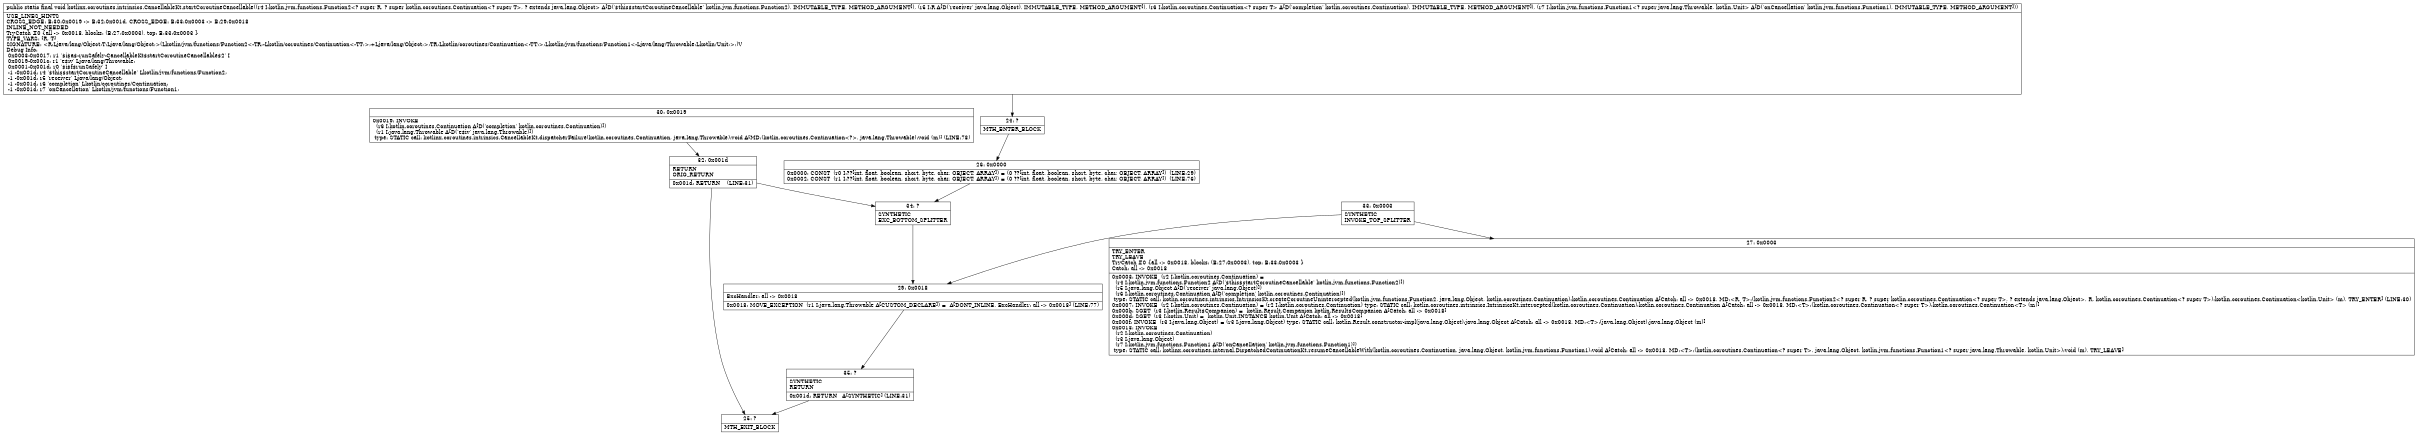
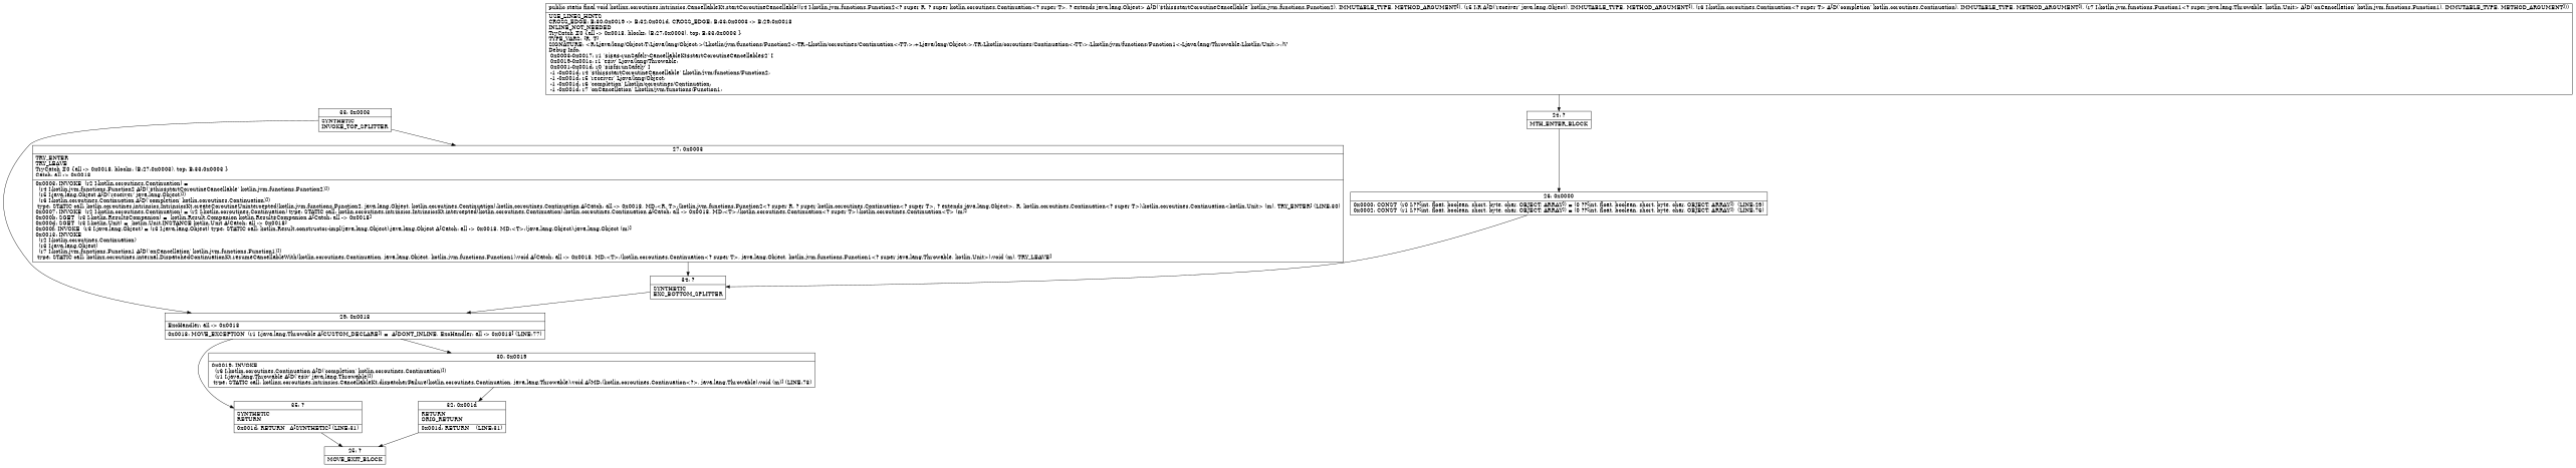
  digraph {
    node [shape=record]
    n1 [label="{24\:\ ?|MTH_ENTER_BLOCK\l}"]
    n2 [label="{26\:\ 0x0000|0x0000: CONST  (r0 I:??[int, float, boolean, short, byte, char, OBJECT, ARRAY]) = (0 ??[int, float, boolean, short, byte, char, OBJECT, ARRAY])  (LINE:29)\l0x0002: CONST  (r1 I:??[int, float, boolean, short, byte, char, OBJECT, ARRAY]) = (0 ??[int, float, boolean, short, byte, char, OBJECT, ARRAY])  (LINE:76)\l}"]
    n3 [label="{34\:\ ?|SYNTHETIC\lEXC_BOTTOM_SPLITTER\l}"]
    n4 [label="{33\:\ 0x0003|SYNTHETIC\lINVOKE_TOP_SPLITTER\l}"]
    n5 [label="{27\:\ 0x0003|TRY_ENTER\lTRY_LEAVE\lTryCatch #0 \{all \-\> 0x0018, blocks: (B:27:0x0003), top: B:33:0x0003 \}\lCatch: all \-\> 0x0018\l|0x0003: INVOKE  (r2 I:kotlin.coroutines.Continuation) = \l  (r4 I:kotlin.jvm.functions.Function2 A[D('$this$startCoroutineCancellable' kotlin.jvm.functions.Function2)])\l  (r5 I:java.lang.Object A[D('receiver' java.lang.Object)])\l  (r6 I:kotlin.coroutines.Continuation A[D('completion' kotlin.coroutines.Continuation)])\l type: STATIC call: kotlin.coroutines.intrinsics.IntrinsicsKt.createCoroutineUnintercepted(kotlin.jvm.functions.Function2, java.lang.Object, kotlin.coroutines.Continuation):kotlin.coroutines.Continuation A[Catch: all \-\> 0x0018, MD:\<R, T\>:(kotlin.jvm.functions.Function2\<? super R, ? super kotlin.coroutines.Continuation\<? super T\>, ? extends java.lang.Object\>, R, kotlin.coroutines.Continuation\<? super T\>):kotlin.coroutines.Continuation\<kotlin.Unit\> (m), TRY_ENTER] (LINE:30)\l0x0007: INVOKE  (r2 I:kotlin.coroutines.Continuation) = (r2 I:kotlin.coroutines.Continuation) type: STATIC call: kotlin.coroutines.intrinsics.IntrinsicsKt.intercepted(kotlin.coroutines.Continuation):kotlin.coroutines.Continuation A[Catch: all \-\> 0x0018, MD:\<T\>:(kotlin.coroutines.Continuation\<? super T\>):kotlin.coroutines.Continuation\<T\> (m)]\l0x000b: SGET  (r3 I:kotlin.Result$Companion) =  kotlin.Result.Companion kotlin.Result$Companion A[Catch: all \-\> 0x0018]\l0x000d: SGET  (r3 I:kotlin.Unit) =  kotlin.Unit.INSTANCE kotlin.Unit A[Catch: all \-\> 0x0018]\l0x000f: INVOKE  (r3 I:java.lang.Object) = (r3 I:java.lang.Object) type: STATIC call: kotlin.Result.constructor\-impl(java.lang.Object):java.lang.Object A[Catch: all \-\> 0x0018, MD:\<T\>:(java.lang.Object):java.lang.Object (m)]\l0x0013: INVOKE  \l  (r2 I:kotlin.coroutines.Continuation)\l  (r3 I:java.lang.Object)\l  (r7 I:kotlin.jvm.functions.Function1 A[D('onCancellation' kotlin.jvm.functions.Function1)])\l type: STATIC call: kotlinx.coroutines.internal.DispatchedContinuationKt.resumeCancellableWith(kotlin.coroutines.Continuation, java.lang.Object, kotlin.jvm.functions.Function1):void A[Catch: all \-\> 0x0018, MD:\<T\>:(kotlin.coroutines.Continuation\<? super T\>, java.lang.Object, kotlin.jvm.functions.Function1\<? super java.lang.Throwable, kotlin.Unit\>):void (m), TRY_LEAVE]\l}"]
    n6 [label="{29\:\ 0x0018|ExcHandler: all \-\> 0x0018\l|0x0018: MOVE_EXCEPTION  (r1 I:java.lang.Throwable A[CUSTOM_DECLARE]) =  A[DONT_INLINE, ExcHandler: all \-\> 0x0018] (LINE:77)\l}"]
    n7 [label="{35\:\ ?|SYNTHETIC\lRETURN\l|0x001d: RETURN   A[SYNTHETIC] (LINE:31)\l}"]
    n8 [label="{30\:\ 0x0019|0x0019: INVOKE  \l  (r6 I:kotlin.coroutines.Continuation A[D('completion' kotlin.coroutines.Continuation)])\l  (r1 I:java.lang.Throwable A[D('e$iv' java.lang.Throwable)])\l type: STATIC call: kotlinx.coroutines.intrinsics.CancellableKt.dispatcherFailure(kotlin.coroutines.Continuation, java.lang.Throwable):void A[MD:(kotlin.coroutines.Continuation\<?\>, java.lang.Throwable):void (m)] (LINE:78)\l}"]
-   n9 [label="{25\:\ ?|MTH_EXIT_BLOCK\l}"]
+   n9 [label="{25\:\ ?|MOVE_EXIT_BLOCK\l}"]
    n10 [label="{32\:\ 0x001d|RETURN\lORIG_RETURN\l|0x001d: RETURN    (LINE:31)\l}"]
    n11 [label="{public static final void kotlinx.coroutines.intrinsics.CancellableKt.startCoroutineCancellable((r4 I:kotlin.jvm.functions.Function2\<? super R, ? super kotlin.coroutines.Continuation\<? super T\>, ? extends java.lang.Object\> A[D('$this$startCoroutineCancellable' kotlin.jvm.functions.Function2), IMMUTABLE_TYPE, METHOD_ARGUMENT]), (r5 I:R A[D('receiver' java.lang.Object), IMMUTABLE_TYPE, METHOD_ARGUMENT]), (r6 I:kotlin.coroutines.Continuation\<? super T\> A[D('completion' kotlin.coroutines.Continuation), IMMUTABLE_TYPE, METHOD_ARGUMENT]), (r7 I:kotlin.jvm.functions.Function1\<? super java.lang.Throwable, kotlin.Unit\> A[D('onCancellation' kotlin.jvm.functions.Function1), IMMUTABLE_TYPE, METHOD_ARGUMENT]))  | USE_LINES_HINTS\lCROSS_EDGE: B:30:0x0019 \-\> B:32:0x001d, CROSS_EDGE: B:33:0x0003 \-\> B:29:0x0018\lINLINE_NOT_NEEDED\lTryCatch #0 \{all \-\> 0x0018, blocks: (B:27:0x0003), top: B:33:0x0003 \}\lTYPE_VARS: [R, T]\lSIGNATURE: \<R:Ljava\/lang\/Object;T:Ljava\/lang\/Object;\>(Lkotlin\/jvm\/functions\/Function2\<\-TR;\-Lkotlin\/coroutines\/Continuation\<\-TT;\>;+Ljava\/lang\/Object;\>;TR;Lkotlin\/coroutines\/Continuation\<\-TT;\>;Lkotlin\/jvm\/functions\/Function1\<\-Ljava\/lang\/Throwable;Lkotlin\/Unit;\>;)V\lDebug Info:\l  0x0003\-0x0017: r1 '$i$a$\-runSafely\-CancellableKt$startCoroutineCancellable$2' I\l  0x0019\-0x001c: r1 'e$iv' Ljava\/lang\/Throwable;\l  0x0001\-0x001d: r0 '$i$f$runSafely' I\l  \-1 \-0x001d: r4 '$this$startCoroutineCancellable' Lkotlin\/jvm\/functions\/Function2;\l  \-1 \-0x001d: r5 'receiver' Ljava\/lang\/Object;\l  \-1 \-0x001d: r6 'completion' Lkotlin\/coroutines\/Continuation;\l  \-1 \-0x001d: r7 'onCancellation' Lkotlin\/jvm\/functions\/Function1;\l}"]
    n1 -> n2
    n2 -> n3
    n3 -> n6
    n4 -> n5
    n4 -> n6
-   n10 -> n3
+   n5 -> n3
    n6 -> n7
+   n6 -> n8
    n7 -> n9
    n8 -> n10
    n10 -> n9
    n11 -> n1
  }
